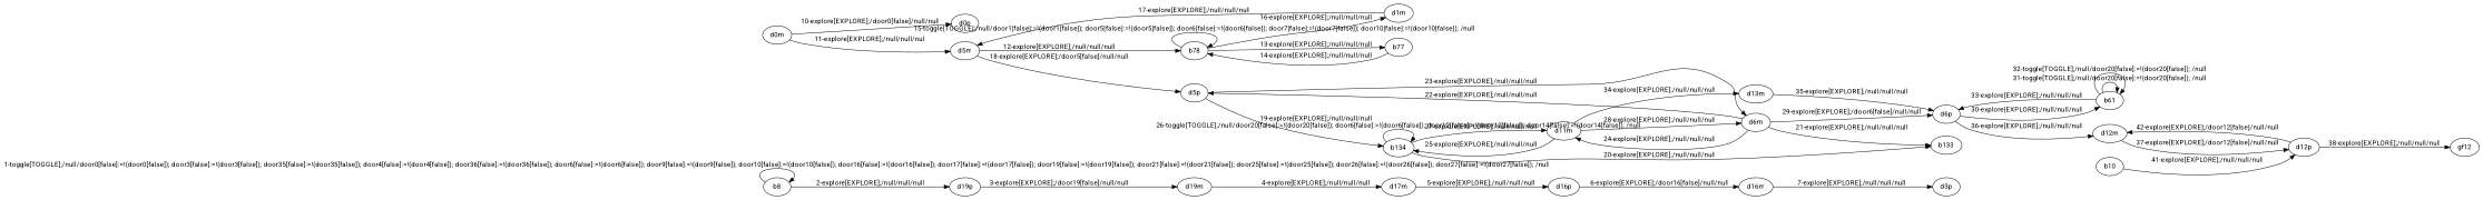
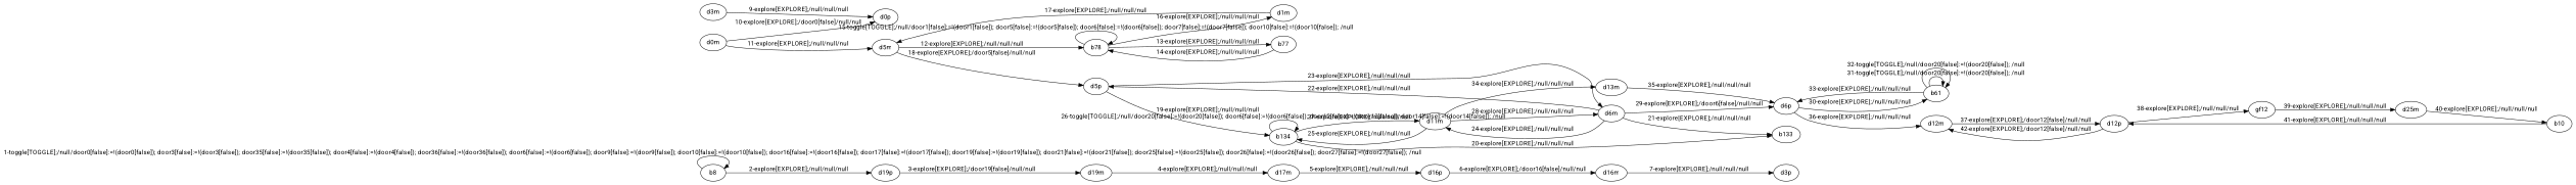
  digraph {
    fontname=Roboto
    rankdir=LR
    node [fontname=Roboto]
    edge [fontname=Roboto]
    b8
    d19p
    d19m
    d17m
    d16p
    d16m
    d3p
+   d3m
    d0p
    d0m
    d5m
    b78
    d5p
    b77
    d1m
    b134
    d6m
    b133
    d11m
    d6p
    d13m
    b61
    d12m
    d12p
    gf12
+   d25m
    b10
    b8 -> b8 [label="1-toggle[TOGGLE];/null/door0[false]:=!(door0[false]); door3[false]:=!(door3[false]); door35[false]:=!(door35[false]); door4[false]:=!(door4[false]); door36[false]:=!(door36[false]); door6[false]:=!(door6[false]); door9[false]:=!(door9[false]); door10[false]:=!(door10[false]); door16[false]:=!(door16[false]); door17[false]:=!(door17[false]); door19[false]:=!(door19[false]); door21[false]:=!(door21[false]); door25[false]:=!(door25[false]); door26[false]:=!(door26[false]); door27[false]:=!(door27[false]); /null"]
    b8 -> d19p [label="2-explore[EXPLORE];/null/null/null"]
    d19p -> d19m [label="3-explore[EXPLORE];/door19[false]/null/null"]
    d19m -> d17m [label="4-explore[EXPLORE];/null/null/null"]
    d17m -> d16p [label="5-explore[EXPLORE];/null/null/null"]
    d16p -> d16m [label="6-explore[EXPLORE];/door16[false]/null/null"]
    d16m -> d3p [label="7-explore[EXPLORE];/null/null/null"]
+   d3m -> d0p [label="9-explore[EXPLORE];/null/null/null"]
    d0m -> d0p [label="10-explore[EXPLORE];/door0[false]/null/null"]
    d0m -> d5m [label="11-explore[EXPLORE];/null/null/null"]
    d5m -> b78 [label="12-explore[EXPLORE];/null/null/null"]
    d5m -> d5p [label="18-explore[EXPLORE];/door5[false]/null/null"]
    b78 -> b78 [label="15-toggle[TOGGLE];/null/door1[false]:=!(door1[false]); door5[false]:=!(door5[false]); door6[false]:=!(door6[false]); door7[false]:=!(door7[false]); door10[false]:=!(door10[false]); /null"]
    b78 -> b77 [label="13-explore[EXPLORE];/null/null/null"]
    b78 -> d1m [label="16-explore[EXPLORE];/null/null/null"]
    d5p -> b134 [label="19-explore[EXPLORE];/null/null/null"]
    d5p -> d6m [label="23-explore[EXPLORE];/null/null/null"]
    b77 -> b78 [label="14-explore[EXPLORE];/null/null/null"]
    d1m -> d5m [label="17-explore[EXPLORE];/null/null/null"]
    b134 -> b134 [label="26-toggle[TOGGLE];/null/door20[false]:=!(door20[false]); door6[false]:=!(door6[false]); door12[false]:=!(door12[false]); door14[false]:=!(door14[false]); /null"]
    b134 -> b133 [label="20-explore[EXPLORE];/null/null/null"]
    b134 -> d11m [label="27-explore[EXPLORE];/null/null/null"]
    d6m -> d5p [label="22-explore[EXPLORE];/null/null/null"]
    d6m -> b133 [label="21-explore[EXPLORE];/null/null/null"]
    d6m -> d11m [label="24-explore[EXPLORE];/null/null/null"]
    d6m -> d6p [label="29-explore[EXPLORE];/door6[false]/null/null"]
    d11m -> b134 [label="25-explore[EXPLORE];/null/null/null"]
    d11m -> d6m [label="28-explore[EXPLORE];/null/null/null"]
    d11m -> d13m [label="34-explore[EXPLORE];/null/null/null"]
    d6p -> b61 [label="30-explore[EXPLORE];/null/null/null"]
    d6p -> d12m [label="36-explore[EXPLORE];/null/null/null"]
    d13m -> d6p [label="35-explore[EXPLORE];/null/null/null"]
    b61 -> d6p [label="33-explore[EXPLORE];/null/null/null"]
    b61 -> b61 [label="31-toggle[TOGGLE];/null/door20[false]:=!(door20[false]); /null"]
    b61 -> b61 [label="32-toggle[TOGGLE];/null/door20[false]:=!(door20[false]); /null"]
    d12m -> d12p [label="37-explore[EXPLORE];/door12[false]/null/null"]
    d12p -> d12m [label="42-explore[EXPLORE];/door12[false]/null/null"]
    d12p -> gf12 [label="38-explore[EXPLORE];/null/null/null"]
+   gf12 -> d25m [label="39-explore[EXPLORE];/null/null/null"]
+   d25m -> b10 [label="40-explore[EXPLORE];/null/null/null"]
    b10 -> d12p [label="41-explore[EXPLORE];/null/null/null"]
  }
